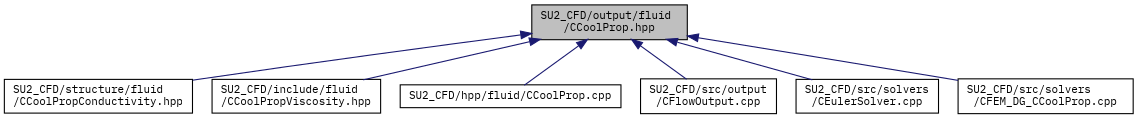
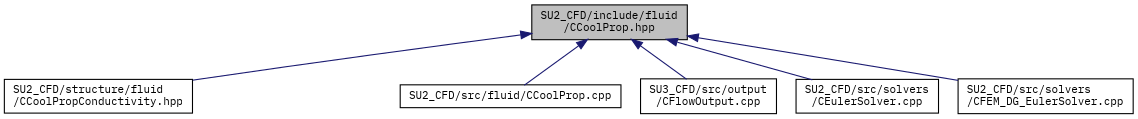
  digraph {
    fontname="IBM Plex Mono"
    node [color=black fillcolor=white fontname="IBM Plex Mono" fontsize=10 shape=record style=filled]
    edge [color=midnightblue dir=back fontname="IBM Plex Mono" fontsize=10 labelfontname=Helvetica labelfontsize=10 style=solid]
-   n1 [fillcolor=grey75 fontcolor=black height=0.2 label="SU2_CFD/output/fluid\l/CCoolProp.hpp" width=0.4]
+   n1 [fillcolor=grey75 fontcolor=black height=0.2 label="SU2_CFD/include/fluid\l/CCoolProp.hpp" width=0.4]
    n2 [height=0.2 label="SU2_CFD/structure/fluid\l/CCoolPropConductivity.hpp" width=0.4]
-   n3 [height=0.2 label="SU2_CFD/include/fluid\l/CCoolPropViscosity.hpp" width=0.4]
-   n4 [height=0.2 label="SU2_CFD/hpp/fluid/CCoolProp.cpp" width=0.4]
-   n5 [height=0.2 label="SU2_CFD/src/output\l/CFlowOutput.cpp" width=0.4]
+   n4 [height=0.2 label="SU2_CFD/src/fluid/CCoolProp.cpp" width=0.4]
+   n5 [height=0.2 label="SU3_CFD/src/output\l/CFlowOutput.cpp" width=0.4]
    n6 [height=0.2 label="SU2_CFD/src/solvers\l/CEulerSolver.cpp" width=0.4]
-   n7 [height=0.2 label="SU2_CFD/src/solvers\l/CFEM_DG_CCoolProp.cpp" width=0.4]
+   n7 [height=0.2 label="SU2_CFD/src/solvers\l/CFEM_DG_EulerSolver.cpp" width=0.4]
    n1 -> n2
-   n1 -> n3
    n1 -> n4
    n1 -> n5
    n1 -> n6
    n1 -> n7
  }
